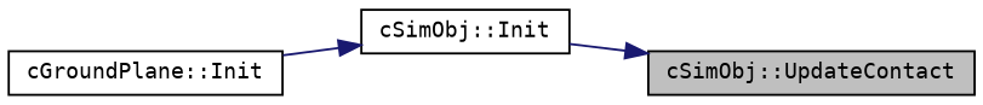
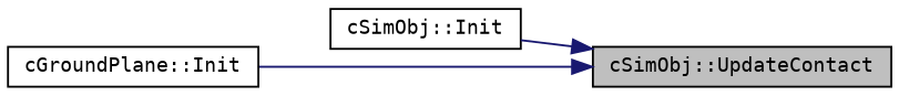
  digraph {
    fontname="DejaVu Sans Mono"
    rankdir=RL
    node [color=black fillcolor=white fontname="DejaVu Sans Mono" fontsize=10 shape=record style=filled]
    edge [color=midnightblue dir=back fontname="DejaVu Sans Mono" fontsize=10 labelfontname=Helvetica labelfontsize=10 style=solid]
    n1 [fillcolor=grey75 fontcolor=black height=0.2 label="cSimObj::UpdateContact" width=0.4]
    n2 [height=0.2 label="cSimObj::Init" width=0.4]
    n3 [height=0.2 label="cGroundPlane::Init" width=0.4]
    n1 -> n2
-   n2 -> n3
+   n1 -> n3
  }
